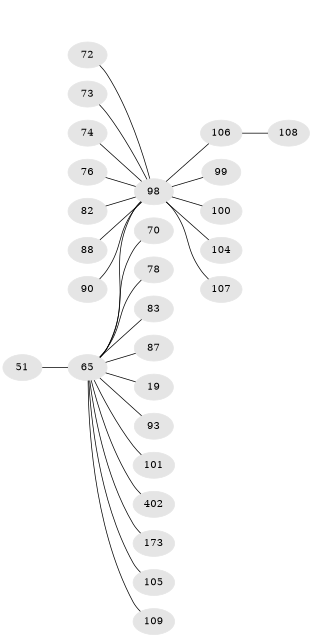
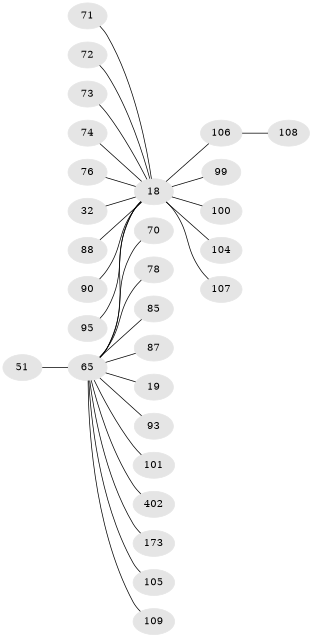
  graph {
    rankdir=LR
    node [color=gray90 style=filled]
    65 [super="+4+10+12+29"]
    70 [super="+57"]
    78
-   83
+   83 [label=85]
    87
    n6 [label=19]
    93 [super="+32"]
-   98 [super="+80+66+24+27+34+39+43+44"]
+   98 [super="+80+66+24+27+34+39+43+44" label=18]
    101 [super="+96"]
    n10 [label=402]
    n11 [label=173 super="+97"]
    105 [super="+8+30+37"]
    109
    51
    106 [super="+25+60+42+94"]
    99 [super="+20+28+52+59+77"]
    100 [super="+49+69+86+91"]
    104
    107
+   71
    72
    73
    74
    76
    108
-   82 [super="+40+55+67"]
+   82 [super="+40+55+67" label=32]
    88
    90 [super="+64+85"]
+   95
    65 -- 70
    65 -- 78
    65 -- 83
    65 -- 87
    65 -- n6
    65 -- 93
    65 -- 98 [weight=4]
    65 -- 101
    65 -- n10
    65 -- n11
    65 -- 105
    65 -- 109
    98 -- 106 [weight=2]
    98 -- 99
    98 -- 100
    98 -- 104
    98 -- 107
    51 -- 65
    106 -- 108
+   71 -- 98
    72 -- 98
    73 -- 98
    74 -- 98
    76 -- 98
    82 -- 98
    88 -- 98
    90 -- 98
+   95 -- 98
  }
